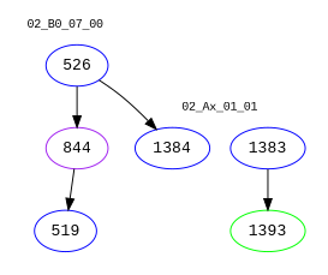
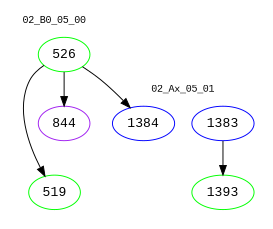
  digraph {
    fontname="Liberation Mono"
    node [color=blue fontname="Liberation Mono"]
    edge [color=black fontname="Liberation Mono"]
    n1 [label=1383]
    n2 [label=1384]
    n3 [color=green label=1393]
-   n4 [label=526]
-   n5 [label=519]
+   n4 [color=green label=526]
+   n5 [color=green label=519]
    n6 [color=purple label=844]
    subgraph cluster_1 {
      color=white
      fontsize=10
-     label="02_Ax_01_01"
+     label="02_Ax_05_01"
      n1
      n2
      n3
    }
    subgraph cluster_2 {
      color=white
      fontsize=10
-     label="02_B0_07_00"
+     label="02_B0_05_00"
      n4
      n5
      n6
    }
    n1 -> n3
    n4 -> n2
-   n6 -> n5
+   n4 -> n5
    n4 -> n6
  }
